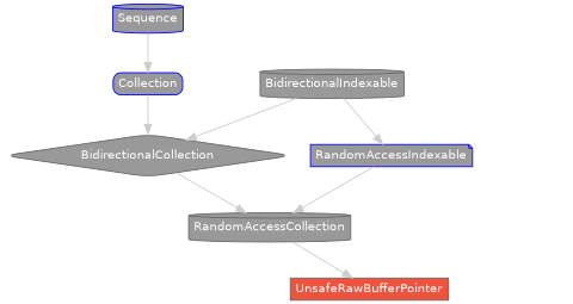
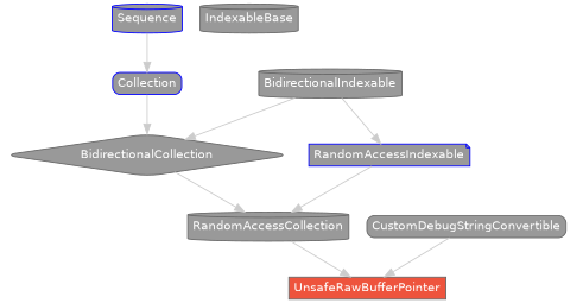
  strict digraph {
    node [color=gray40 fillcolor="#999999" fontcolor=white fontname=Helvetica fontsize=12 margin="0.07,0.05" shape=cylinder style="filled,rounded"]
    edge [color="#cccccc"]
    UnsafeRawBufferPointer [fillcolor="#ee543d" height=0.3 shape=box style=filled]
    BidirectionalCollection [height=0.3 shape=diamond]
    RandomAccessCollection [height=0.3]
    BidirectionalIndexable [height=0.3]
    RandomAccessIndexable [color=blue height=0.3 shape=note]
    Collection [color=blue height=0.3 shape=box]
+   CustomDebugStringConvertible [height=0.3 shape=box]
+   IndexableBase [height=0.3]
    Sequence [color=blue height=0.3]
    subgraph sub_1 {
      rank=max
      UnsafeRawBufferPointer
    }
    BidirectionalCollection -> RandomAccessCollection
    RandomAccessCollection -> UnsafeRawBufferPointer
    BidirectionalIndexable -> BidirectionalCollection
    BidirectionalIndexable -> RandomAccessIndexable
    RandomAccessIndexable -> RandomAccessCollection
    Collection -> BidirectionalCollection
+   CustomDebugStringConvertible -> UnsafeRawBufferPointer
    Sequence -> Collection
  }
